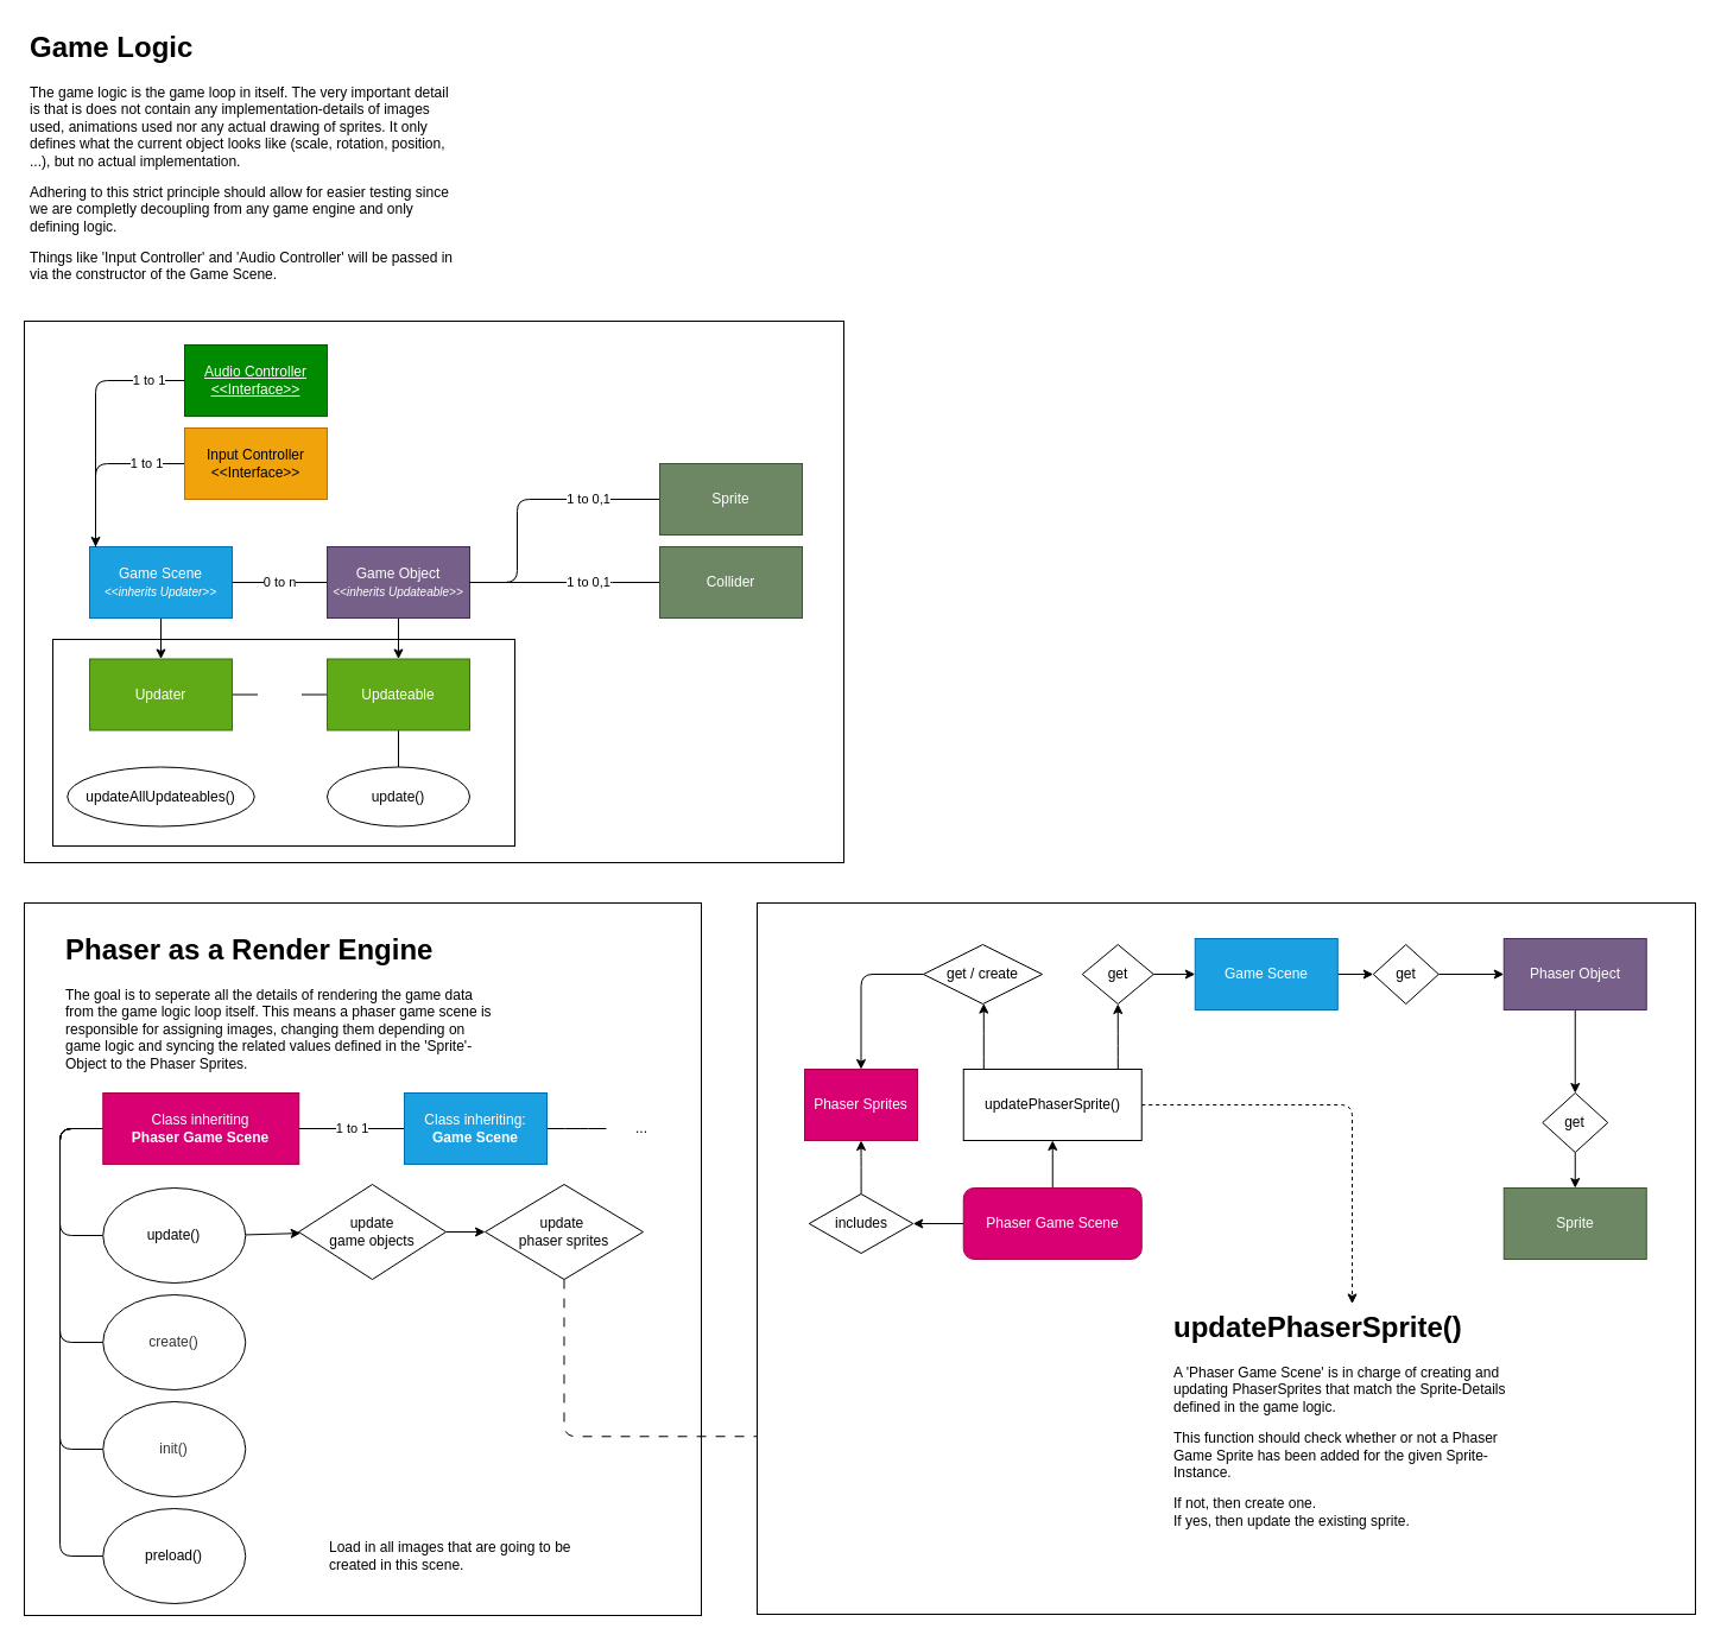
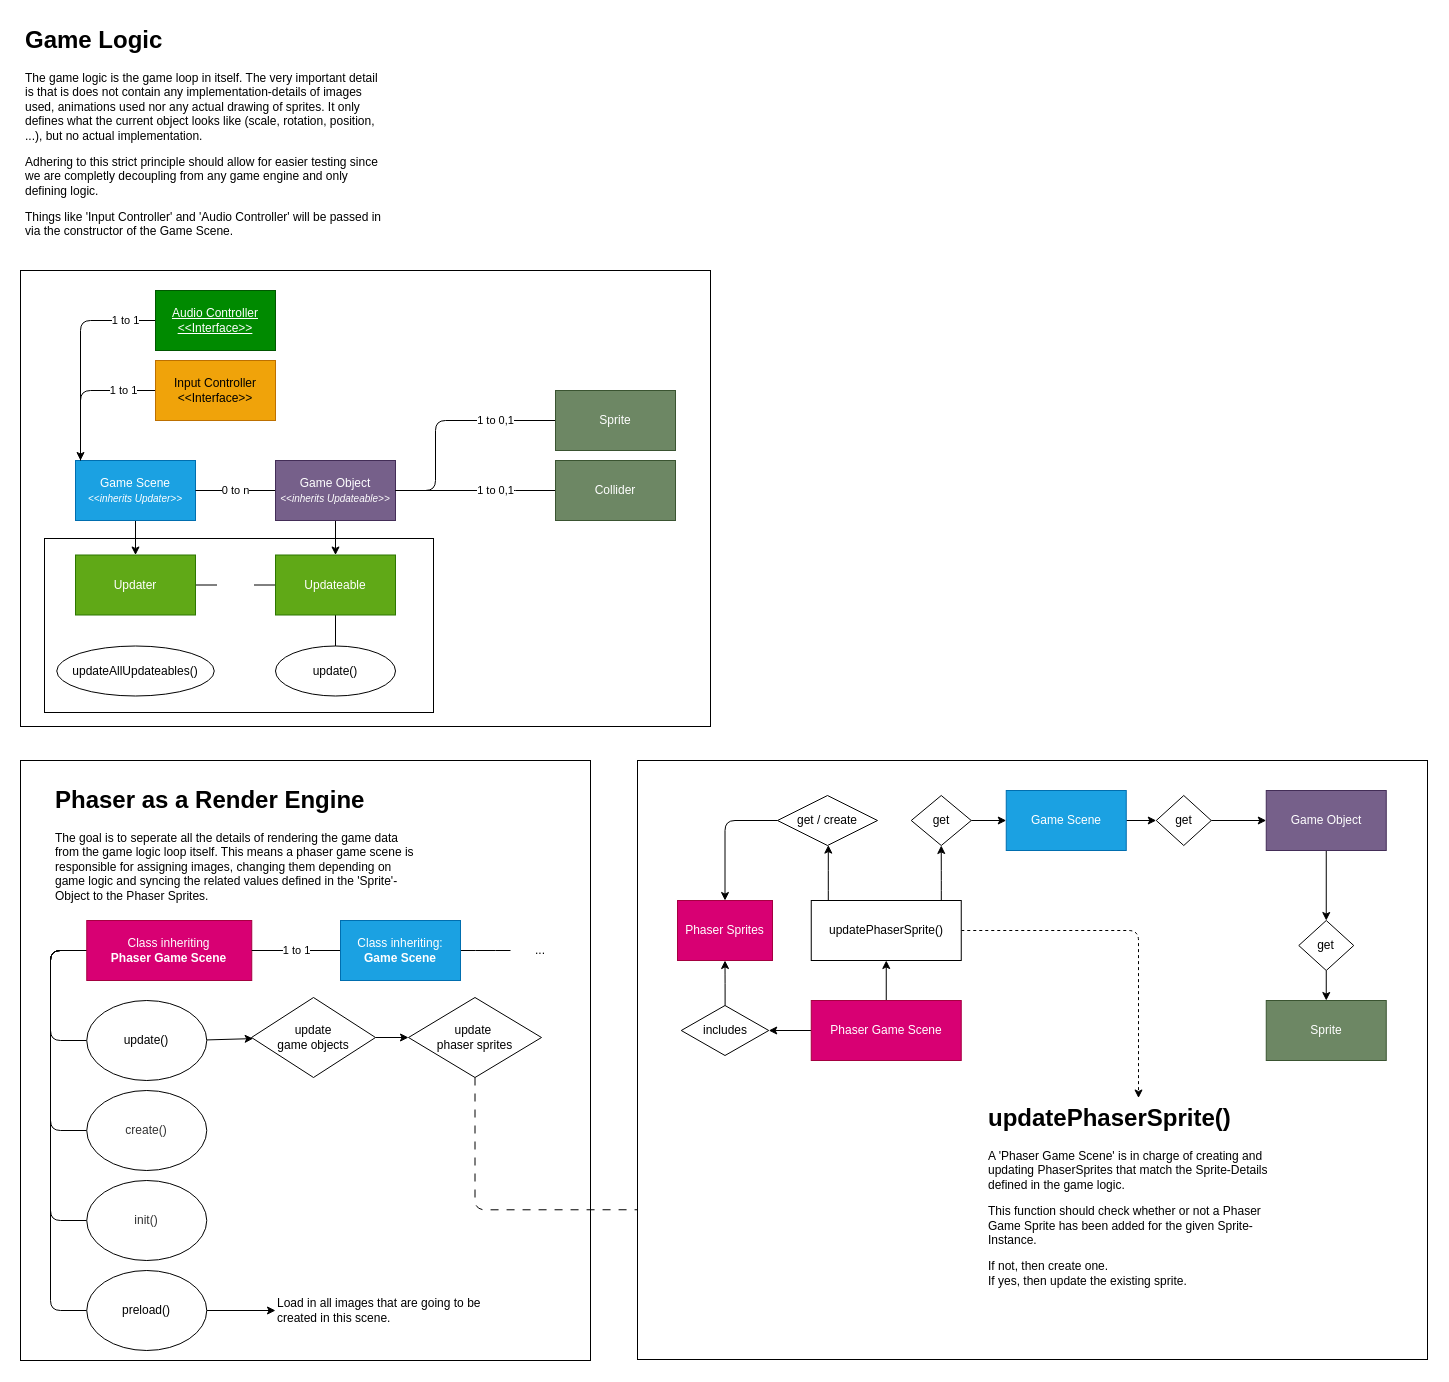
  <mxCell id="0" />
  <mxCell id="1" parent="0" />
  <mxCell id="2" value="" style="rounded=0;whiteSpace=wrap;html=1;" parent="1" vertex="1"><mxGeometry x="20" y="760" width="570" height="600" as="geometry" /></mxCell>
  <mxCell id="3" value="" style="rounded=0;whiteSpace=wrap;html=1;" parent="1" vertex="1"><mxGeometry x="20" y="270" width="690" height="456" as="geometry" /></mxCell>
  <mxCell id="4" value="" style="rounded=0;whiteSpace=wrap;html=1;labelBorderColor=none;fontSize=10;fontColor=#FFFFFF;" parent="1" vertex="1"><mxGeometry x="44" y="538" width="389" height="174" as="geometry" /></mxCell>
  <mxCell id="5" value="" style="rounded=0;whiteSpace=wrap;html=1;" parent="1" vertex="1"><mxGeometry x="637" y="760" width="790" height="599" as="geometry" /></mxCell>
  <mxCell id="6" value="" style="edgeStyle=orthogonalEdgeStyle;html=1;fontColor=#333333;startArrow=none;startFill=0;endArrow=classic;endFill=1;" parent="1" source="7" target="65" edge="1"><mxGeometry relative="1" as="geometry" /></mxCell>
  <mxCell id="7" value="Game Scene&lt;br&gt;&lt;i&gt;&lt;font style=&quot;font-size: 10px;&quot;&gt;&amp;lt;&amp;lt;inherits Updater&amp;gt;&amp;gt;&lt;/font&gt;&lt;/i&gt;" style="rounded=0;whiteSpace=wrap;html=1;fillColor=#1ba1e2;strokeColor=#006EAF;fontColor=#ffffff;" parent="1" vertex="1"><mxGeometry x="75" y="460" width="120" height="60" as="geometry" /></mxCell>
  <mxCell id="8" value="0 to n" style="edgeStyle=none;html=1;entryX=1;entryY=0.5;entryDx=0;entryDy=0;startArrow=none;startFill=0;endArrow=none;endFill=0;" parent="1" source="10" target="7" edge="1"><mxGeometry relative="1" as="geometry" /></mxCell>
  <mxCell id="9" value="" style="edgeStyle=orthogonalEdgeStyle;html=1;fontColor=#333333;startArrow=none;startFill=0;endArrow=classic;endFill=1;" parent="1" source="10" target="66" edge="1"><mxGeometry relative="1" as="geometry" /></mxCell>
  <mxCell id="10" value="Game Object&lt;br&gt;&lt;i&gt;&lt;font style=&quot;font-size: 10px;&quot;&gt;&amp;lt;&amp;lt;inherits Updateable&amp;gt;&amp;gt;&lt;/font&gt;&lt;/i&gt;" style="rounded=0;whiteSpace=wrap;html=1;fillColor=#76608a;fontColor=#ffffff;strokeColor=#432D57;" parent="1" vertex="1"><mxGeometry x="275" y="460" width="120" height="60" as="geometry" /></mxCell>
  <mxCell id="11" value="1 to 0,1" style="edgeStyle=orthogonalEdgeStyle;html=1;entryX=1;entryY=0.5;entryDx=0;entryDy=0;endArrow=none;endFill=0;startArrow=none;startFill=0;" parent="1" source="12" target="10" edge="1"><mxGeometry x="-0.478" relative="1" as="geometry"><Array as="points"><mxPoint x="435" y="420" /><mxPoint x="435" y="490" /></Array><mxPoint as="offset" /></mxGeometry></mxCell>
  <mxCell id="12" value="Sprite" style="rounded=0;whiteSpace=wrap;html=1;fillColor=#6d8764;fontColor=#ffffff;strokeColor=#3A5431;" parent="1" vertex="1"><mxGeometry x="555" y="390" width="120" height="60" as="geometry" /></mxCell>
  <mxCell id="13" value="1 to 0,1" style="edgeStyle=orthogonalEdgeStyle;html=1;entryX=1;entryY=0.5;entryDx=0;entryDy=0;endArrow=none;endFill=0;startArrow=none;startFill=0;" parent="1" source="14" target="10" edge="1"><mxGeometry x="-0.25" relative="1" as="geometry"><Array as="points"><mxPoint x="505" y="490" /><mxPoint x="505" y="490" /></Array><mxPoint as="offset" /></mxGeometry></mxCell>
  <mxCell id="14" value="Collider" style="rounded=0;whiteSpace=wrap;html=1;fillColor=#6d8764;fontColor=#ffffff;strokeColor=#3A5431;" parent="1" vertex="1"><mxGeometry x="555" y="460" width="120" height="60" as="geometry" /></mxCell>
  <mxCell id="15" value="" style="edgeStyle=orthogonalEdgeStyle;html=1;fontSize=10;fontColor=#333333;startArrow=none;startFill=0;endArrow=none;endFill=0;" parent="1" source="16" target="66" edge="1"><mxGeometry relative="1" as="geometry" /></mxCell>
  <mxCell id="16" value="update()" style="ellipse;whiteSpace=wrap;html=1;" parent="1" vertex="1"><mxGeometry x="275" y="645.5" width="120" height="50" as="geometry" /></mxCell>
  <mxCell id="17" value="updateAllUpdateables()" style="ellipse;whiteSpace=wrap;html=1;" parent="1" vertex="1"><mxGeometry x="56.25" y="645.5" width="157.5" height="50" as="geometry" /></mxCell>
  <mxCell id="18" style="edgeStyle=orthogonalEdgeStyle;html=1;entryX=0;entryY=0.5;entryDx=0;entryDy=0;startArrow=none;startFill=0;endArrow=none;endFill=0;" parent="1" source="22" target="27" edge="1"><mxGeometry relative="1" as="geometry"><Array as="points"><mxPoint x="50" y="950" /><mxPoint x="50" y="1040" /></Array></mxGeometry></mxCell>
  <mxCell id="19" style="edgeStyle=orthogonalEdgeStyle;html=1;entryX=0;entryY=0.5;entryDx=0;entryDy=0;startArrow=none;startFill=0;endArrow=none;endFill=0;" parent="1" source="22" target="28" edge="1"><mxGeometry relative="1" as="geometry"><Array as="points"><mxPoint x="50" y="950" /><mxPoint x="50" y="1130" /></Array></mxGeometry></mxCell>
  <mxCell id="20" style="edgeStyle=orthogonalEdgeStyle;html=1;entryX=0;entryY=0.5;entryDx=0;entryDy=0;startArrow=none;startFill=0;endArrow=none;endFill=0;" parent="1" source="22" target="29" edge="1"><mxGeometry relative="1" as="geometry"><Array as="points"><mxPoint x="50" y="950" /><mxPoint x="50" y="1220" /></Array></mxGeometry></mxCell>
  <mxCell id="21" style="edgeStyle=orthogonalEdgeStyle;html=1;entryX=0;entryY=0.5;entryDx=0;entryDy=0;startArrow=none;startFill=0;endArrow=none;endFill=0;" parent="1" source="22" target="31" edge="1"><mxGeometry relative="1" as="geometry"><Array as="points"><mxPoint x="50" y="950" /><mxPoint x="50" y="1310" /></Array></mxGeometry></mxCell>
  <mxCell id="22" value="Class inheriting&lt;br&gt;&lt;b&gt;Phaser Game Scene&lt;br&gt;&lt;/b&gt;" style="rounded=0;whiteSpace=wrap;html=1;fillColor=#d80073;fontColor=#ffffff;strokeColor=#A50040;" parent="1" vertex="1"><mxGeometry x="86.25" y="920" width="165" height="60" as="geometry" /></mxCell>
  <mxCell id="23" value="1 to 1" style="edgeStyle=orthogonalEdgeStyle;html=1;startArrow=none;startFill=0;endArrow=none;endFill=0;" parent="1" source="25" target="22" edge="1"><mxGeometry relative="1" as="geometry" /></mxCell>
  <mxCell id="24" style="edgeStyle=orthogonalEdgeStyle;html=1;exitX=1;exitY=0.5;exitDx=0;exitDy=0;startArrow=none;startFill=0;endArrow=none;endFill=0;" parent="1" source="25" edge="1"><mxGeometry relative="1" as="geometry"><mxPoint x="510" y="950" as="targetPoint" /></mxGeometry></mxCell>
  <mxCell id="25" value="Class inheriting:&lt;br&gt;&lt;b&gt;Game Scene&lt;/b&gt;" style="rounded=0;whiteSpace=wrap;html=1;fillColor=#1ba1e2;fontColor=#ffffff;strokeColor=#006EAF;" parent="1" vertex="1"><mxGeometry x="340" y="920" width="120" height="60" as="geometry" /></mxCell>
  <mxCell id="26" value="" style="edgeStyle=none;html=1;" edge="1" parent="1" source="27" target="68"><mxGeometry relative="1" as="geometry" /></mxCell>
  <mxCell id="27" value="update()" style="ellipse;whiteSpace=wrap;html=1;" parent="1" vertex="1"><mxGeometry x="86.25" y="1000" width="120" height="80" as="geometry" /></mxCell>
  <mxCell id="28" value="create()" style="ellipse;whiteSpace=wrap;html=1;labelBorderColor=none;fontColor=#333333;" parent="1" vertex="1"><mxGeometry x="86.25" y="1090" width="120" height="80" as="geometry" /></mxCell>
  <mxCell id="29" value="init()" style="ellipse;whiteSpace=wrap;html=1;fontColor=#333333;" parent="1" vertex="1"><mxGeometry x="86.25" y="1180" width="120" height="80" as="geometry" /></mxCell>
+ <mxCell id="30" value="" style="edgeStyle=orthogonalEdgeStyle;html=1;startArrow=none;startFill=0;endArrow=classic;endFill=1;" parent="1" source="31" target="63" edge="1"><mxGeometry relative="1" as="geometry" /></mxCell>
  <mxCell id="31" value="preload()" style="ellipse;whiteSpace=wrap;html=1;" parent="1" vertex="1"><mxGeometry x="86.25" y="1270" width="120" height="80" as="geometry" /></mxCell>
  <mxCell id="32" value="&lt;h1&gt;Phaser as a Render Engine&lt;/h1&gt;&lt;p&gt;The goal is to seperate all the details of rendering the game data from the game logic loop itself. This means a phaser game scene is responsible for assigning images, changing them depending on game logic and syncing the related values defined in the 'Sprite'-Object to the Phaser Sprites.&lt;/p&gt;" style="text;html=1;strokeColor=none;fillColor=none;spacing=5;spacingTop=-20;whiteSpace=wrap;overflow=hidden;rounded=0;" parent="1" vertex="1"><mxGeometry x="50" y="780" width="370" height="130" as="geometry" /></mxCell>
  <mxCell id="33" value="&lt;h1&gt;Game Logic&lt;/h1&gt;&lt;p&gt;The game logic is the game loop in itself. The very important detail is that is does not contain any implementation-details of images used, animations used nor any actual drawing of sprites. It only defines what the current object looks like (scale, rotation, position, ...), but no actual implementation.&lt;/p&gt;&lt;p&gt;Adhering to this strict principle should allow for easier testing since we are completly decoupling from any game engine and only defining logic.&lt;/p&gt;&lt;p&gt;Things like 'Input Controller' and 'Audio Controller' will be passed in via the constructor of the Game Scene.&lt;br&gt;&lt;/p&gt;" style="text;html=1;strokeColor=none;fillColor=none;spacing=5;spacingTop=-20;whiteSpace=wrap;overflow=hidden;rounded=0;" parent="1" vertex="1"><mxGeometry x="20" y="20" width="370" height="230" as="geometry" /></mxCell>
  <mxCell id="34" value="1 to 1" style="edgeStyle=orthogonalEdgeStyle;html=1;startArrow=none;startFill=0;endArrow=none;endFill=0;" parent="1" source="35" edge="1"><mxGeometry x="-0.556" relative="1" as="geometry"><mxPoint x="80" y="460" as="targetPoint" /><Array as="points"><mxPoint x="80" y="390" /><mxPoint x="80" y="460" /></Array><mxPoint as="offset" /></mxGeometry></mxCell>
  <mxCell id="35" value="Input Controller&lt;br&gt;&amp;lt;&amp;lt;Interface&amp;gt;&amp;gt;" style="rounded=0;whiteSpace=wrap;html=1;fillColor=#f0a30a;fontColor=#000000;strokeColor=#BD7000;" parent="1" vertex="1"><mxGeometry x="155" y="360" width="120" height="60" as="geometry" /></mxCell>
  <mxCell id="36" value="..." style="text;html=1;strokeColor=none;fillColor=none;align=center;verticalAlign=middle;whiteSpace=wrap;rounded=0;" parent="1" vertex="1"><mxGeometry x="510" y="935" width="60" height="30" as="geometry" /></mxCell>
  <mxCell id="37" value="" style="edgeStyle=orthogonalEdgeStyle;html=1;startArrow=none;startFill=0;endArrow=classic;endFill=1;" parent="1" source="39" target="54" edge="1"><mxGeometry relative="1" as="geometry" /></mxCell>
  <mxCell id="38" value="" style="edgeStyle=orthogonalEdgeStyle;html=1;startArrow=none;startFill=0;endArrow=classic;endFill=1;" parent="1" source="39" target="59" edge="1"><mxGeometry relative="1" as="geometry" /></mxCell>
- <mxCell id="39" value="Phaser Game Scene" style="whiteSpace=wrap;html=1;fillColor=#d80073;fontColor=#ffffff;strokeColor=#A50040;rounded=1;" parent="1" vertex="1"><mxGeometry x="810.75" y="1000" width="150" height="60" as="geometry" /></mxCell>
+ <mxCell id="39" value="Phaser Game Scene" style="rounded=0;whiteSpace=wrap;html=1;fillColor=#d80073;fontColor=#ffffff;strokeColor=#A50040;" parent="1" vertex="1"><mxGeometry x="810.75" y="1000" width="150" height="60" as="geometry" /></mxCell>
  <mxCell id="40" value="Sprite" style="rounded=0;whiteSpace=wrap;html=1;fillColor=#6d8764;fontColor=#ffffff;strokeColor=#3A5431;" parent="1" vertex="1"><mxGeometry x="1265.75" y="1000" width="120" height="60" as="geometry" /></mxCell>
  <mxCell id="41" value="" style="edgeStyle=orthogonalEdgeStyle;html=1;startArrow=none;startFill=0;endArrow=classic;endFill=1;" parent="1" source="42" target="48" edge="1"><mxGeometry relative="1" as="geometry" /></mxCell>
  <mxCell id="42" value="Game Scene" style="rounded=0;whiteSpace=wrap;html=1;fillColor=#1ba1e2;fontColor=#ffffff;strokeColor=#006EAF;" parent="1" vertex="1"><mxGeometry x="1005.75" y="790" width="120" height="60" as="geometry" /></mxCell>
  <mxCell id="43" style="edgeStyle=orthogonalEdgeStyle;html=1;entryX=0;entryY=0.5;entryDx=0;entryDy=0;startArrow=none;startFill=0;endArrow=classic;endFill=1;" parent="1" source="44" target="42" edge="1"><mxGeometry relative="1" as="geometry" /></mxCell>
  <mxCell id="44" value="get" style="rhombus;whiteSpace=wrap;html=1;" parent="1" vertex="1"><mxGeometry x="910.75" y="795" width="60" height="50" as="geometry" /></mxCell>
  <mxCell id="45" value="" style="edgeStyle=orthogonalEdgeStyle;html=1;startArrow=none;startFill=0;endArrow=classic;endFill=1;" parent="1" source="46" target="40" edge="1"><mxGeometry relative="1" as="geometry" /></mxCell>
  <mxCell id="46" value="get" style="rhombus;whiteSpace=wrap;html=1;" parent="1" vertex="1"><mxGeometry x="1298.25" y="920" width="55" height="50" as="geometry" /></mxCell>
  <mxCell id="47" value="" style="edgeStyle=orthogonalEdgeStyle;html=1;startArrow=none;startFill=0;endArrow=classic;endFill=1;" parent="1" source="48" target="50" edge="1"><mxGeometry relative="1" as="geometry" /></mxCell>
  <mxCell id="48" value="get" style="rhombus;whiteSpace=wrap;html=1;" parent="1" vertex="1"><mxGeometry x="1155.75" y="795" width="55" height="50" as="geometry" /></mxCell>
  <mxCell id="49" value="" style="edgeStyle=orthogonalEdgeStyle;html=1;startArrow=none;startFill=0;endArrow=classic;endFill=1;" parent="1" source="50" target="46" edge="1"><mxGeometry relative="1" as="geometry" /></mxCell>
- <mxCell id="50" value="Phaser Object" style="rounded=0;whiteSpace=wrap;html=1;fillColor=#76608a;fontColor=#ffffff;strokeColor=#432D57;" parent="1" vertex="1"><mxGeometry x="1265.75" y="790" width="120" height="60" as="geometry" /></mxCell>
+ <mxCell id="50" value="Game Object" style="rounded=0;whiteSpace=wrap;html=1;fillColor=#76608a;fontColor=#ffffff;strokeColor=#432D57;" parent="1" vertex="1"><mxGeometry x="1265.75" y="790" width="120" height="60" as="geometry" /></mxCell>
  <mxCell id="51" style="edgeStyle=orthogonalEdgeStyle;html=1;entryX=0.5;entryY=1;entryDx=0;entryDy=0;startArrow=none;startFill=0;endArrow=classic;endFill=1;" parent="1" source="54" target="44" edge="1"><mxGeometry relative="1" as="geometry"><Array as="points"><mxPoint x="940.75" y="880" /><mxPoint x="940.75" y="880" /></Array></mxGeometry></mxCell>
  <mxCell id="52" style="edgeStyle=orthogonalEdgeStyle;html=1;startArrow=none;startFill=0;endArrow=classic;endFill=1;" parent="1" source="54" target="56" edge="1"><mxGeometry relative="1" as="geometry"><Array as="points"><mxPoint x="827.75" y="880" /><mxPoint x="827.75" y="880" /></Array></mxGeometry></mxCell>
  <mxCell id="53" style="edgeStyle=orthogonalEdgeStyle;html=1;startArrow=none;startFill=0;endArrow=classic;endFill=1;align=center;entryX=0.5;entryY=0;entryDx=0;entryDy=0;dashed=1;" parent="1" source="54" target="62" edge="1"><mxGeometry relative="1" as="geometry"><mxPoint x="1087" y="1170" as="targetPoint" /></mxGeometry></mxCell>
  <mxCell id="54" value="updatePhaserSprite()" style="rounded=0;whiteSpace=wrap;html=1;" parent="1" vertex="1"><mxGeometry x="810.75" y="900" width="150" height="60" as="geometry" /></mxCell>
  <mxCell id="55" style="edgeStyle=orthogonalEdgeStyle;html=1;startArrow=none;startFill=0;endArrow=classic;endFill=1;" parent="1" source="56" target="57" edge="1"><mxGeometry relative="1" as="geometry" /></mxCell>
  <mxCell id="56" value="get / create" style="rhombus;whiteSpace=wrap;html=1;" parent="1" vertex="1"><mxGeometry x="777" y="795" width="100" height="50" as="geometry" /></mxCell>
  <mxCell id="57" value="Phaser Sprites" style="rounded=0;whiteSpace=wrap;html=1;fillColor=#d80073;fontColor=#ffffff;strokeColor=#A50040;" parent="1" vertex="1"><mxGeometry x="677" y="900" width="95" height="60" as="geometry" /></mxCell>
  <mxCell id="58" value="" style="edgeStyle=orthogonalEdgeStyle;html=1;startArrow=none;startFill=0;endArrow=classic;endFill=1;" parent="1" source="59" target="57" edge="1"><mxGeometry relative="1" as="geometry" /></mxCell>
  <mxCell id="59" value="includes" style="rhombus;whiteSpace=wrap;html=1;" parent="1" vertex="1"><mxGeometry x="680.75" y="1005" width="87.5" height="50" as="geometry" /></mxCell>
  <mxCell id="60" value="1 to 1" style="edgeStyle=orthogonalEdgeStyle;html=1;startArrow=none;startFill=0;endArrow=classic;endFill=1;" parent="1" source="61" edge="1"><mxGeometry x="-0.721" relative="1" as="geometry"><mxPoint x="80" y="460" as="targetPoint" /><Array as="points"><mxPoint x="80" y="320" /></Array><mxPoint as="offset" /></mxGeometry></mxCell>
  <mxCell id="61" value="Audio Controller&lt;br&gt;&amp;lt;&amp;lt;Interface&amp;gt;&amp;gt;" style="rounded=0;whiteSpace=wrap;html=1;fillColor=#008a00;fontColor=#ffffff;strokeColor=#005700;fontStyle=4" parent="1" vertex="1"><mxGeometry x="155" y="290" width="120" height="60" as="geometry" /></mxCell>
  <mxCell id="62" value="&lt;h1&gt;updatePhaserSprite()&lt;/h1&gt;&lt;p&gt;A 'Phaser Game Scene' is in charge of creating and updating PhaserSprites that match the Sprite-Details defined in the game logic.&lt;br&gt;&lt;/p&gt;&lt;p&gt;This function should check whether or not a Phaser Game Sprite has been added for the given Sprite-Instance.&lt;/p&gt;&lt;p&gt;&lt;span style=&quot;background-color: initial;&quot;&gt;If not, then create one.&lt;br&gt;If yes, then update the existing sprite.&lt;/span&gt;&lt;/p&gt;" style="text;html=1;strokeColor=none;fillColor=none;spacing=5;spacingTop=-20;whiteSpace=wrap;overflow=hidden;rounded=0;" parent="1" vertex="1"><mxGeometry x="983" y="1097.5" width="310" height="195.5" as="geometry" /></mxCell>
  <mxCell id="63" value="Load in all images that are going to be created in this scene." style="text;html=1;strokeColor=none;fillColor=none;align=left;verticalAlign=middle;whiteSpace=wrap;rounded=0;" parent="1" vertex="1"><mxGeometry x="275" y="1295" width="235" height="30" as="geometry" /></mxCell>
  <mxCell id="64" value="&lt;font color=&quot;#ffffff&quot;&gt;1 to 0, n&lt;/font&gt;" style="edgeStyle=orthogonalEdgeStyle;html=1;fontSize=10;fontColor=#333333;startArrow=none;startFill=0;endArrow=none;endFill=0;" parent="1" source="65" target="66" edge="1"><mxGeometry relative="1" as="geometry" /></mxCell>
  <mxCell id="65" value="Updater" style="rounded=0;whiteSpace=wrap;html=1;labelBorderColor=none;fontColor=#ffffff;fillColor=#60a917;strokeColor=#2D7600;" parent="1" vertex="1"><mxGeometry x="75" y="554.5" width="120" height="60" as="geometry" /></mxCell>
  <mxCell id="66" value="Updateable" style="rounded=0;whiteSpace=wrap;html=1;labelBorderColor=none;fontColor=#ffffff;fillColor=#60a917;strokeColor=#2D7600;" parent="1" vertex="1"><mxGeometry x="275" y="554.5" width="120" height="60" as="geometry" /></mxCell>
  <mxCell id="67" value="" style="edgeStyle=none;html=1;" edge="1" parent="1" source="68" target="70"><mxGeometry relative="1" as="geometry" /></mxCell>
  <mxCell id="68" value="update&lt;br&gt;game objects" style="rhombus;whiteSpace=wrap;html=1;" vertex="1" parent="1"><mxGeometry x="251" y="997" width="124" height="80" as="geometry" /></mxCell>
  <mxCell id="69" style="edgeStyle=orthogonalEdgeStyle;html=1;entryX=0;entryY=0.75;entryDx=0;entryDy=0;endArrow=none;endFill=0;dashed=1;dashPattern=8 8;" edge="1" parent="1" source="70" target="5"><mxGeometry relative="1" as="geometry"><Array as="points"><mxPoint x="475" y="1209" /></Array></mxGeometry></mxCell>
  <mxCell id="70" value="update&amp;nbsp;&lt;br&gt;phaser sprites" style="rhombus;whiteSpace=wrap;html=1;" vertex="1" parent="1"><mxGeometry x="408" y="997" width="133" height="80" as="geometry" /></mxCell>
